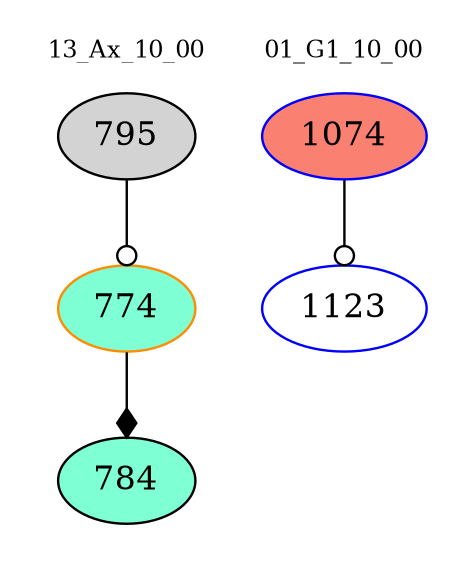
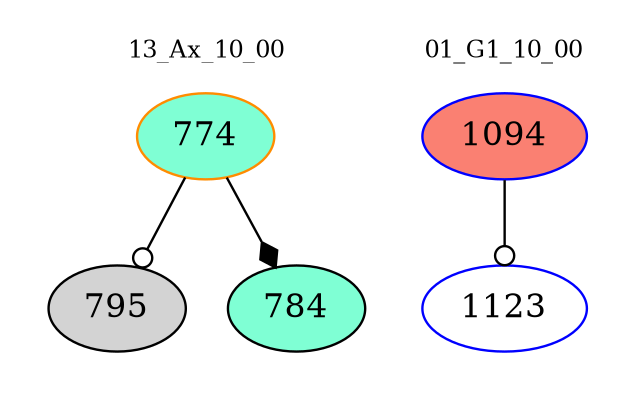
  digraph {
    node [color=black fillcolor=aquamarine style=filled]
    edge [arrowhead=odot color=black]
    n1 [fillcolor=lightgrey label=795]
    n2 [color=darkorange label=774]
    n3 [label=784]
-   n4 [color=blue fillcolor=salmon label=1074]
+   n4 [color=blue fillcolor=salmon label=1094]
    n5 [color=blue fillcolor=white label=1123]
    subgraph cluster_1 {
      color=white
      fontsize=10
      label="13_Ax_10_00"
      n1
      n2
      n3
    }
    subgraph cluster_2 {
      color=white
      fontsize=10
      label="01_G1_10_00"
      n4
      n5
    }
-   n1 -> n2
+   n2 -> n1
    n2 -> n3 [arrowhead=diamond]
    n4 -> n5
  }
